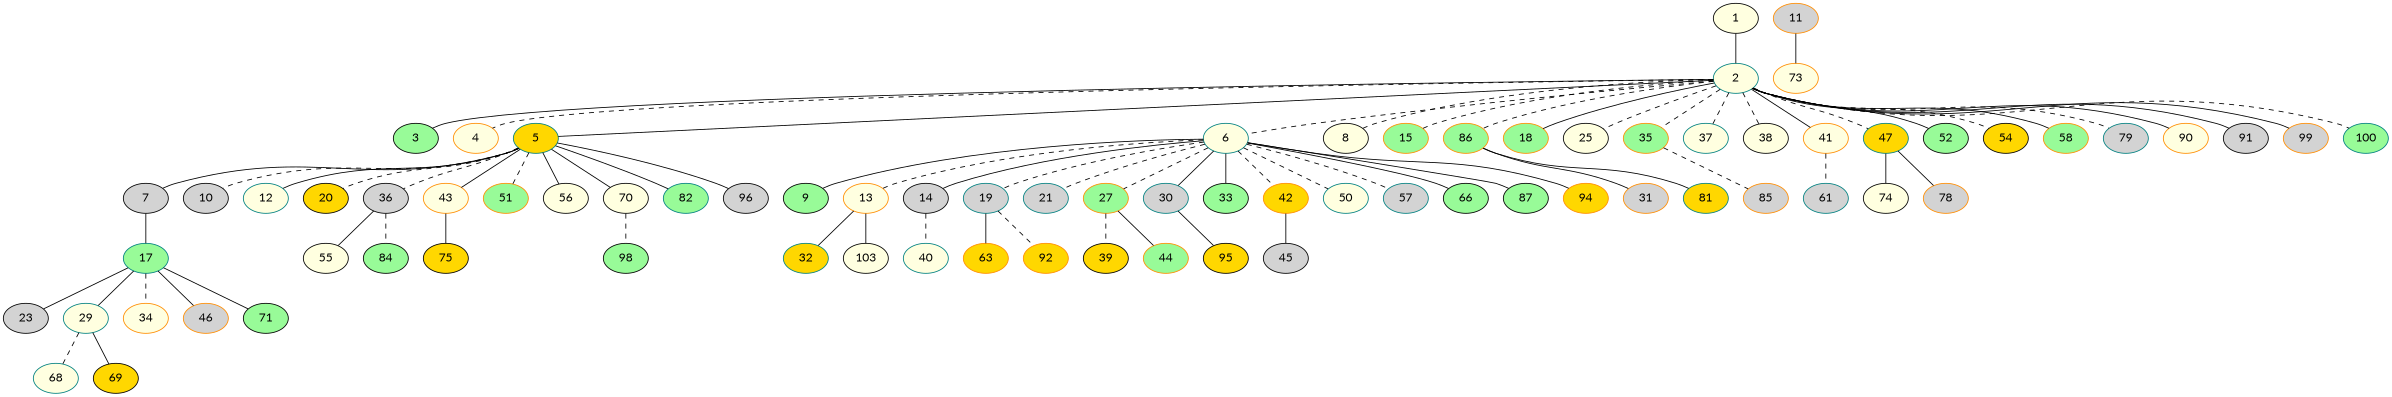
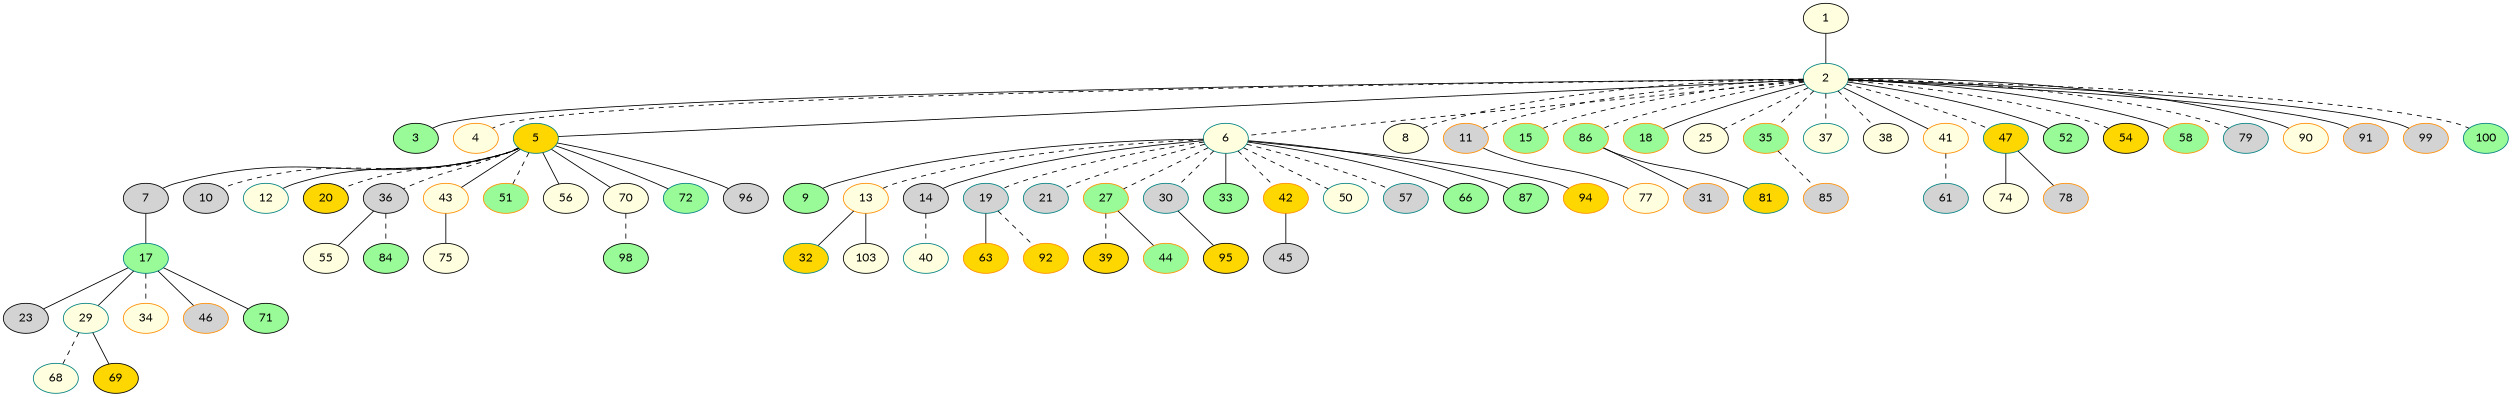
  graph {
    fontname=Lato
    node [color=black fillcolor=lightyellow fontname=Lato style=filled]
    edge [fontname=Lato style=solid]
    2 [color=teal super="+22"]
    3 [fillcolor=palegreen super="+24"]
    4 [color=darkorange super="+28"]
    5 [color=teal fillcolor=gold super="+76"]
    6 [color=teal super="+49"]
    8
    11 [color=darkorange fillcolor=lightgrey super="+59"]
    15 [color=darkorange fillcolor=palegreen]
    n9 [color=darkorange fillcolor=palegreen label=86 super="+73"]
    18 [color=darkorange fillcolor=palegreen]
    25 [super="+86"]
    35 [color=darkorange fillcolor=palegreen]
    37 [color=teal super="+72"]
    38
    41 [color=darkorange super="+102"]
    47 [color=teal fillcolor=gold super="+67"]
    52 [fillcolor=palegreen super="+68"]
    54 [fillcolor=gold]
    58 [color=darkorange fillcolor=palegreen super="+65"]
    79 [color=teal fillcolor=lightgrey super="+104"]
    90 [color=darkorange]
-   91 [fillcolor=lightgrey]
+   91 [color=darkorange fillcolor=lightgrey]
    99 [color=darkorange fillcolor=lightgrey]
    100 [color=teal fillcolor=palegreen]
    1
    7 [fillcolor=lightgrey]
    10 [fillcolor=lightgrey]
    12 [color=teal]
    20 [fillcolor=gold super="+106"]
    36 [fillcolor=lightgrey super="+53"]
    43 [color=darkorange super="+48"]
    51 [color=darkorange fillcolor=palegreen]
    56
    70
-   82 [color=teal fillcolor=palegreen]
+   82 [color=teal fillcolor=palegreen label=72]
    96 [fillcolor=lightgrey]
    9 [fillcolor=palegreen]
    13 [color=darkorange]
    14 [fillcolor=lightgrey super="+105"]
    19 [color=teal fillcolor=lightgrey super="+62"]
    21 [color=teal fillcolor=lightgrey]
    27 [color=darkorange fillcolor=palegreen super="+83"]
    30 [color=teal fillcolor=lightgrey]
    33 [fillcolor=palegreen]
    42 [color=darkorange fillcolor=gold]
    50 [color=teal]
    57 [color=teal fillcolor=lightgrey]
    66 [fillcolor=palegreen]
    87 [fillcolor=palegreen]
    94 [color=darkorange fillcolor=gold]
-   77 [color=darkorange super="+80" label=73]
+   77 [color=darkorange super="+80"]
    31 [color=darkorange fillcolor=lightgrey]
    81 [color=teal fillcolor=gold]
    85 [color=darkorange fillcolor=lightgrey super="+101"]
    61 [color=teal fillcolor=lightgrey]
    74
    78 [color=darkorange fillcolor=lightgrey]
    17 [color=teal fillcolor=palegreen super="+26"]
    55 [super="+97"]
    84 [fillcolor=palegreen]
-   75 [fillcolor=gold]
+   75
    98 [fillcolor=palegreen]
    32 [color=teal fillcolor=gold]
    103
    40 [color=teal]
    63 [color=darkorange fillcolor=gold super="+88"]
    n67 [color=darkorange fillcolor=gold label=92 super="+107"]
    39 [fillcolor=gold]
    44 [color=darkorange fillcolor=palegreen super="+92"]
    95 [fillcolor=gold]
    45 [fillcolor=lightgrey]
    23 [fillcolor=lightgrey]
    29 [color=teal super="+64"]
    34 [color=darkorange]
    46 [color=darkorange fillcolor=lightgrey super="+89"]
    71 [fillcolor=palegreen]
    n77 [color=teal label=68]
    69 [fillcolor=gold]
    2 -- 3
    2 -- 4 [style=dashed]
    2 -- 5
    2 -- 6 [style=dashed]
    2 -- 8 [style=dashed]
+   2 -- 11 [style=dashed]
    2 -- 15 [style=dashed]
    2 -- n9 [style=dashed]
    2 -- 18
    2 -- 25 [style=dashed]
    2 -- 35 [style=dashed]
    2 -- 37 [style=dashed]
    2 -- 38 [style=dashed]
    2 -- 41
    2 -- 47 [style=dashed]
    2 -- 52
    2 -- 54 [style=dashed]
    2 -- 58
    2 -- 79 [style=dashed]
    2 -- 90
    2 -- 91
    2 -- 99
    2 -- 100 [style=dashed]
    5 -- 7
    5 -- 10 [style=dashed]
    5 -- 12
    5 -- 20 [style=dashed]
    5 -- 36 [style=dashed]
    5 -- 43
    5 -- 51 [style=dashed]
    5 -- 56
    5 -- 70
    5 -- 82
    5 -- 96
    6 -- 9
    6 -- 13 [style=dashed]
    6 -- 14
    6 -- 19 [style=dashed]
    6 -- 21 [style=dashed]
    6 -- 27 [style=dashed]
-   6 -- 30
+   6 -- 30 [style=dashed]
    6 -- 33
    6 -- 42 [style=dashed]
    6 -- 50 [style=dashed]
    6 -- 57 [style=dashed]
    6 -- 66
    6 -- 87
    6 -- 94
    11 -- 77
    n9 -- 31
    n9 -- 81
    35 -- 85 [style=dashed]
    41 -- 61 [style=dashed]
    47 -- 74
    47 -- 78
    1 -- 2
    7 -- 17
    36 -- 55
    36 -- 84 [style=dashed]
    43 -- 75
    70 -- 98 [style=dashed]
    13 -- 32
    13 -- 103
    14 -- 40 [style=dashed]
    19 -- 63
    19 -- n67 [style=dashed]
    27 -- 39 [style=dashed]
    27 -- 44
    30 -- 95
    42 -- 45
    17 -- 23
    17 -- 29
    17 -- 34 [style=dashed]
    17 -- 46
    17 -- 71
    29 -- n77 [style=dashed]
    29 -- 69
  }
